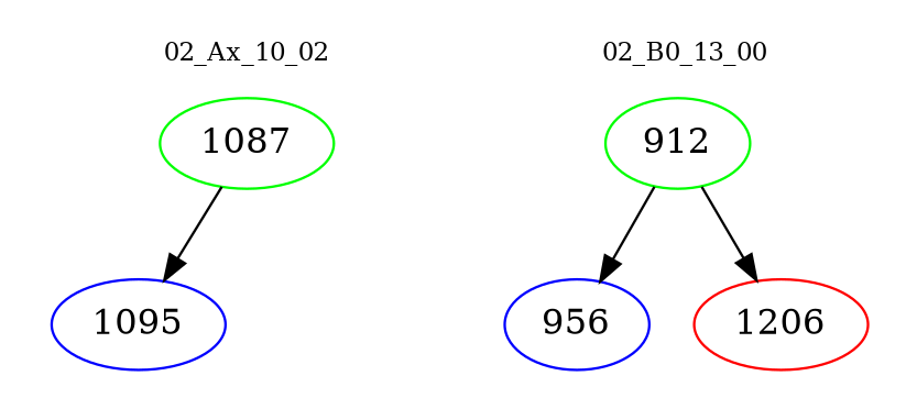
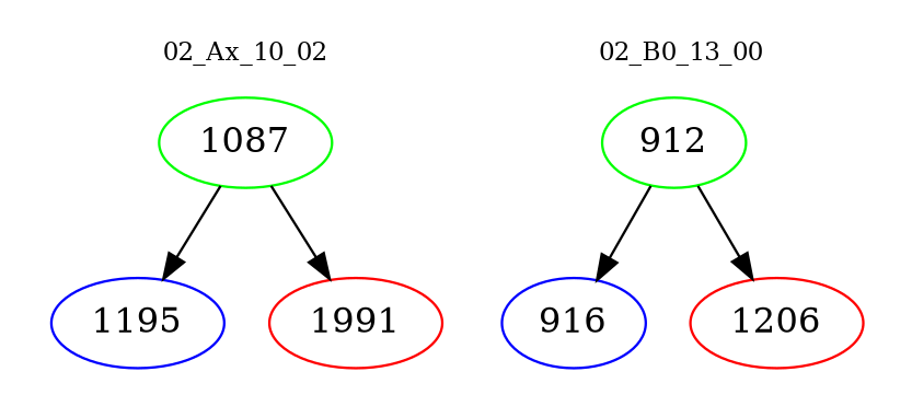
  digraph {
    node [color=green]
    edge [color=black]
    n1 [label=1087]
-   n2 [color=blue label=1095]
+   n2 [color=blue label=1195]
+   n3 [color=red label=1991]
    n4 [label=912]
-   n5 [color=blue label=956]
+   n5 [color=blue label=916]
    n6 [color=red label=1206]
    subgraph cluster_1 {
      color=white
      fontsize=10
      label="02_Ax_10_02"
      n1
      n2
+     n3
    }
    subgraph cluster_2 {
      color=white
      fontsize=10
      label="02_B0_13_00"
      n4
      n5
      n6
    }
    n1 -> n2
+   n1 -> n3
    n4 -> n5
    n4 -> n6
  }
